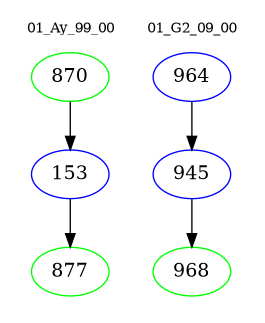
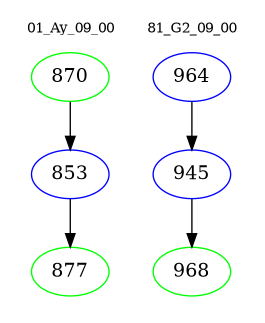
  digraph {
    node [color=green]
    edge [color=black]
    n1 [label=870]
-   n2 [color=blue label=153]
+   n2 [color=blue label=853]
    n3 [label=877]
    n4 [color=blue label=964]
    n5 [color=blue label=945]
    n6 [label=968]
    subgraph cluster_1 {
      color=white
      fontsize=10
-     label="01_Ay_99_00"
+     label="01_Ay_09_00"
      n1
      n2
      n3
    }
    subgraph cluster_2 {
      color=white
      fontsize=10
-     label="01_G2_09_00"
+     label="81_G2_09_00"
      n4
      n5
      n6
    }
    n1 -> n2
    n2 -> n3
    n4 -> n5
    n5 -> n6
  }
